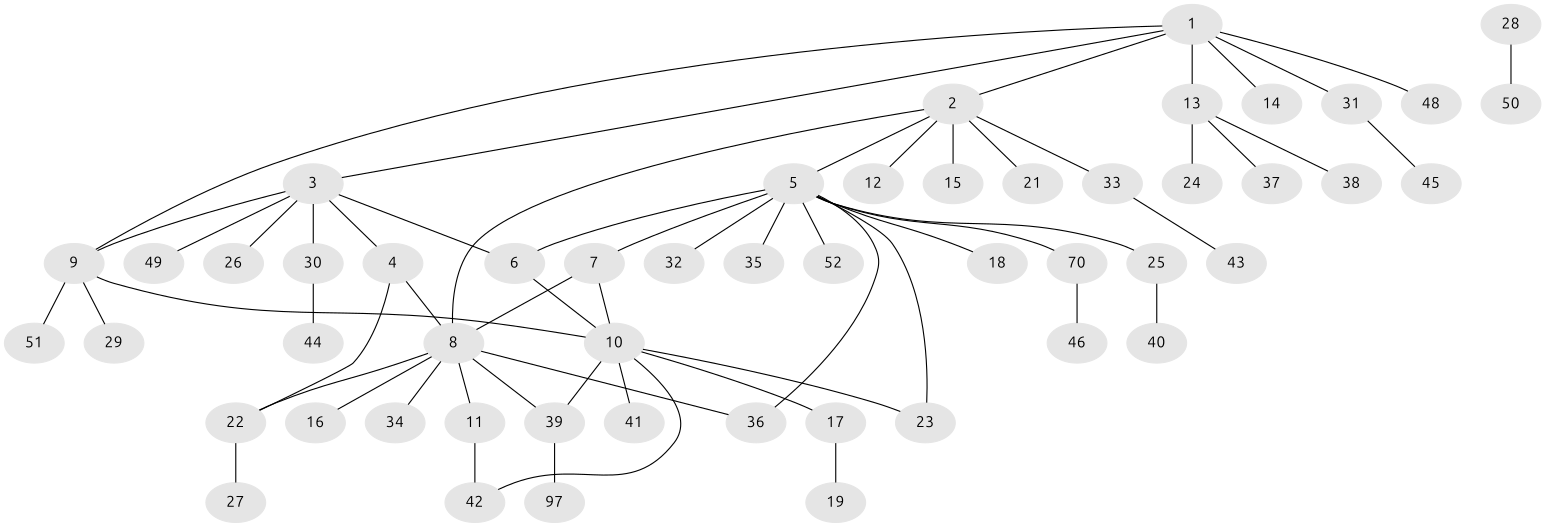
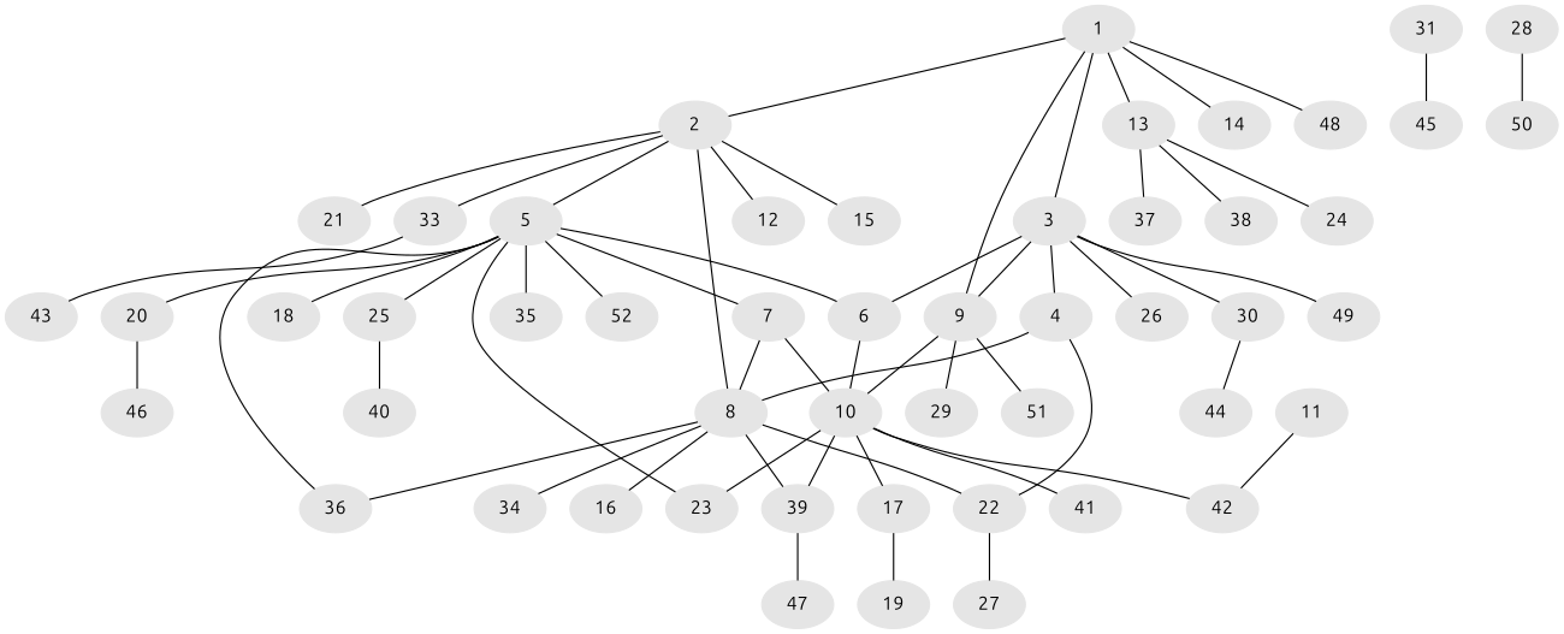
  graph {
    fontname=Ubuntu
    node [color=gray90 fontname=Ubuntu style=filled]
    edge [fontname=Ubuntu]
    1
    2
    3
    9
    13
    14
    31
    48
    5
    8
    12
    15
    21
    33
    4
    6
    26
    30
    49
    10
    29
    51
    24
    37
    38
    45
    7
    18
-   20 [label=70]
+   20
    23
    25
-   32
    35
    36
    52
    22
    11
    16
    34
    39
    43
    44
    27
    46
    40
    17
    41
    42
-   47 [label=97]
+   47
    19
    28
    50
    1 -- 2
    1 -- 3
    1 -- 9
    1 -- 13
    1 -- 14
-   1 -- 31
    1 -- 48
    2 -- 5
    2 -- 8
    2 -- 12
    2 -- 15
    2 -- 21
    2 -- 33
    3 -- 9
    3 -- 4
    3 -- 6
    3 -- 26
    3 -- 30
    3 -- 49
    9 -- 10
    9 -- 29
    9 -- 51
    13 -- 24
    13 -- 37
    13 -- 38
    31 -- 45
    5 -- 6
    5 -- 7
    5 -- 18
    5 -- 20
    5 -- 23
    5 -- 25
-   5 -- 32
    5 -- 35
    5 -- 36
    5 -- 52
    8 -- 36
    8 -- 22
-   8 -- 11
    8 -- 16
    8 -- 34
    8 -- 39
    33 -- 43
    4 -- 8
    4 -- 22
    6 -- 10
    30 -- 44
    10 -- 23
    10 -- 39
    10 -- 17
    10 -- 41
    10 -- 42
    7 -- 8
    7 -- 10
    20 -- 46
    25 -- 40
    22 -- 27
    11 -- 42
    39 -- 47
    17 -- 19
    28 -- 50
  }
